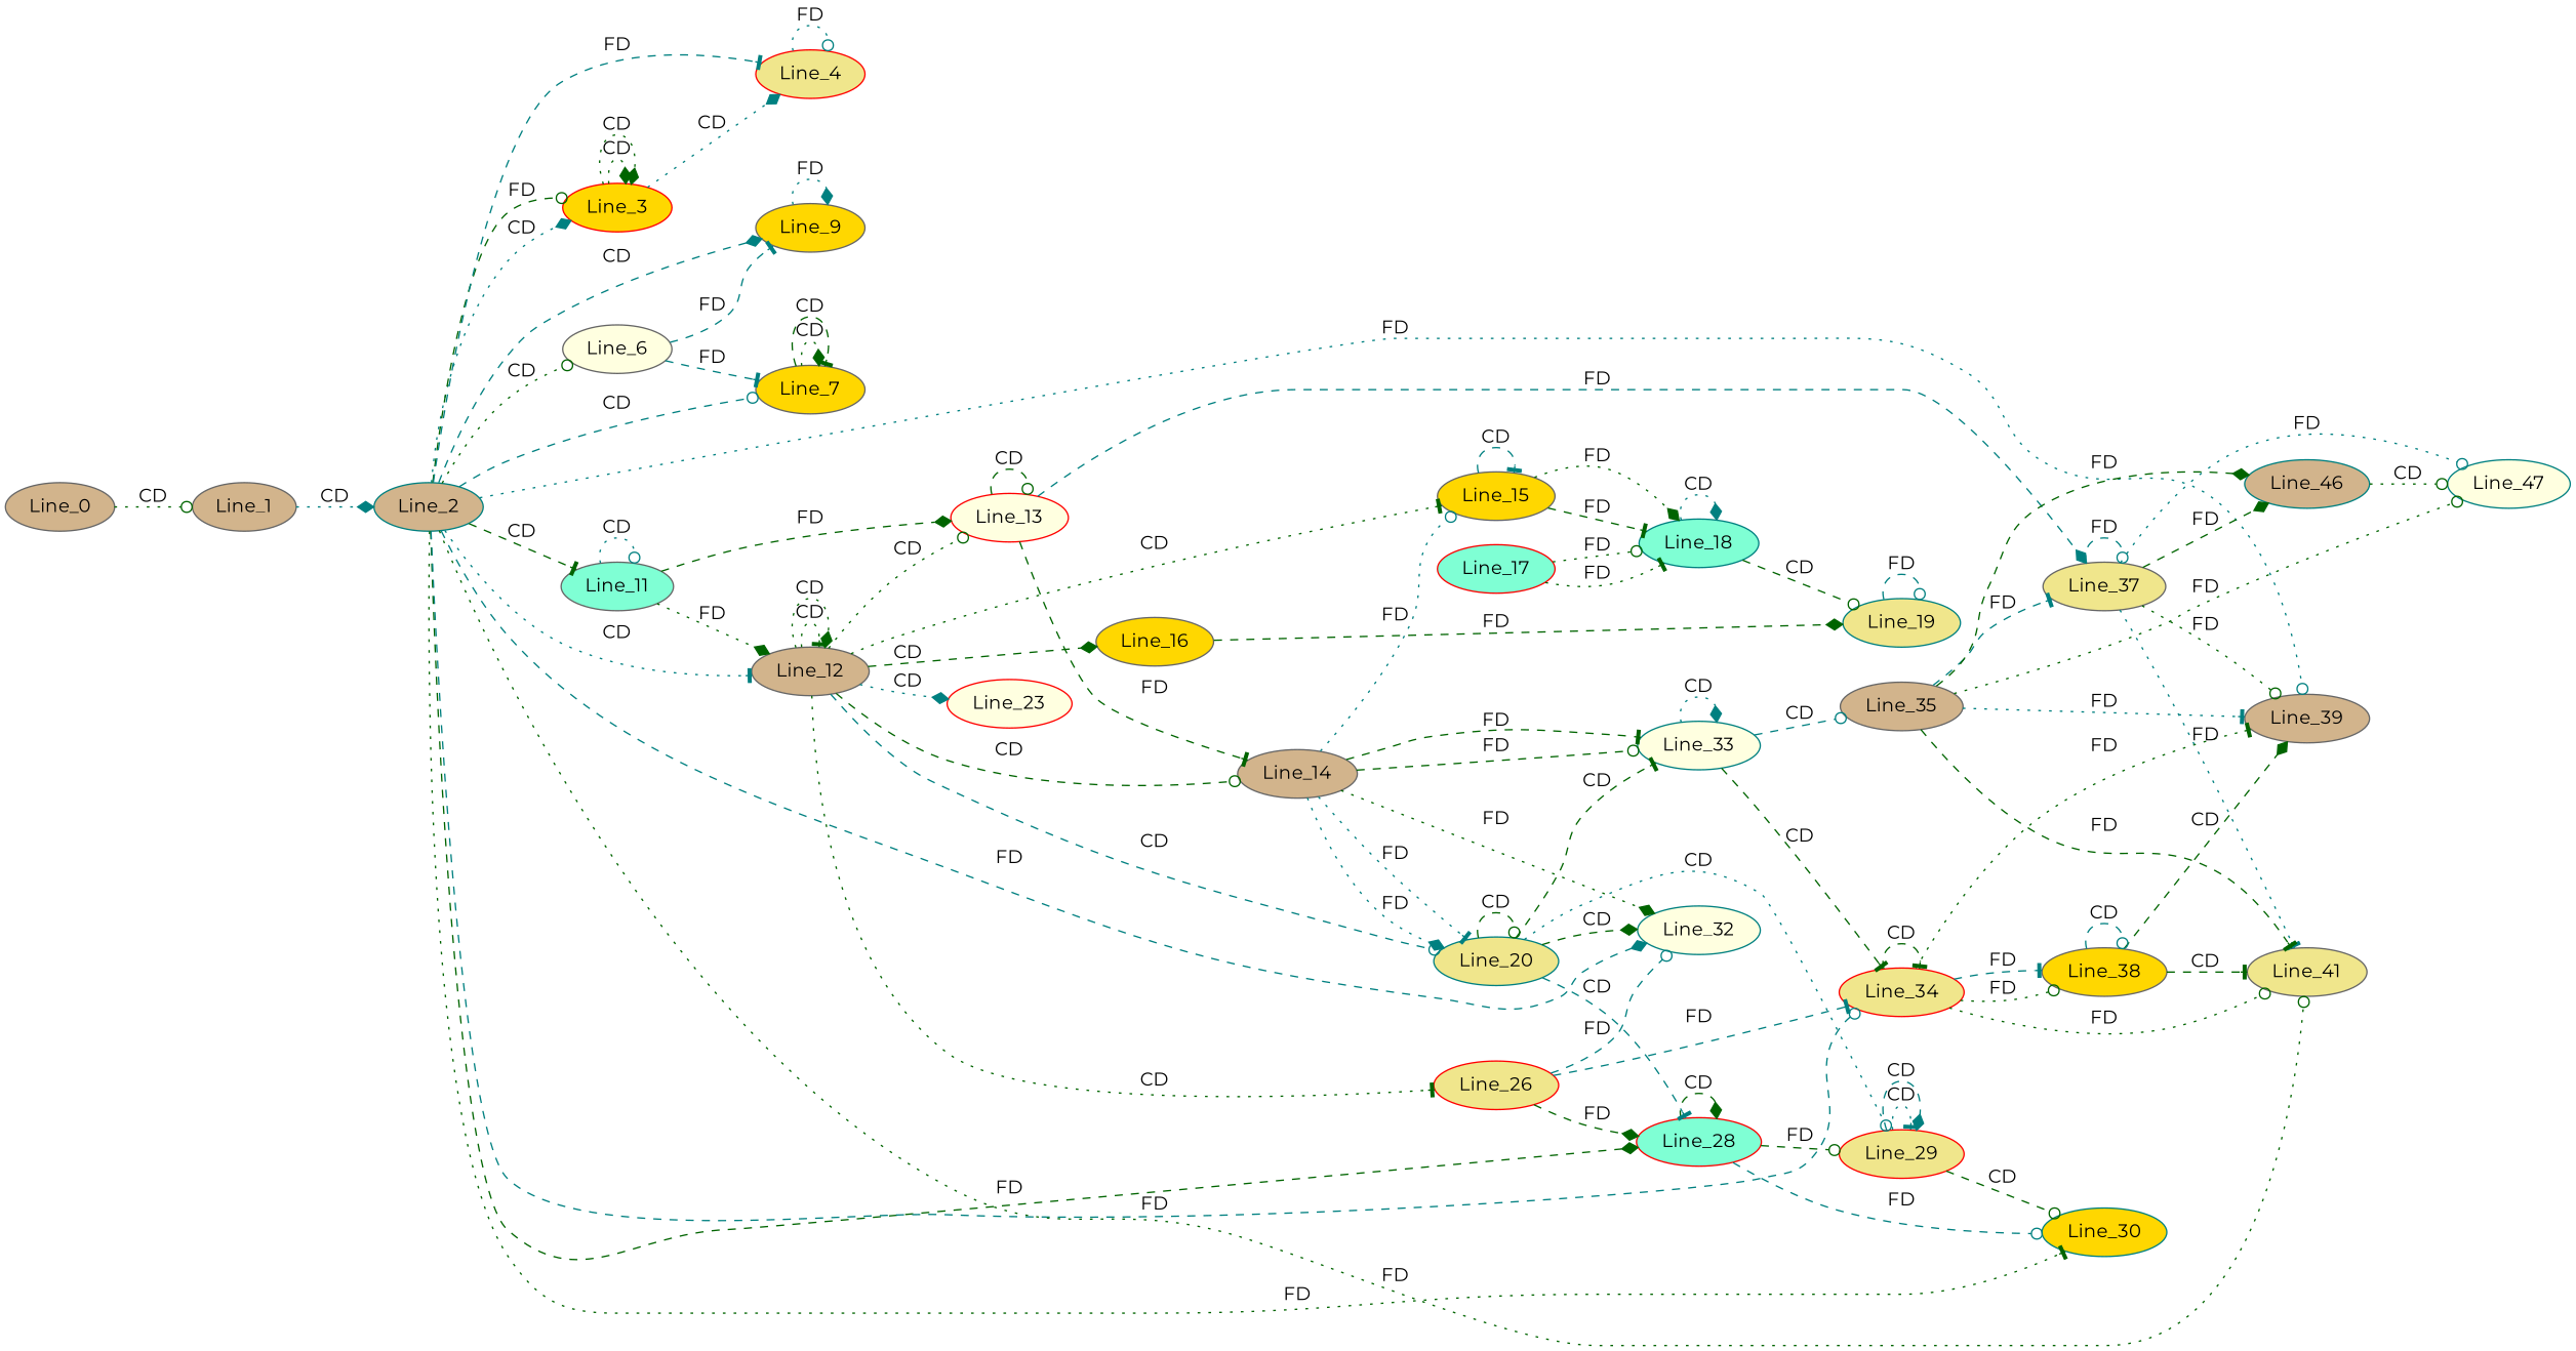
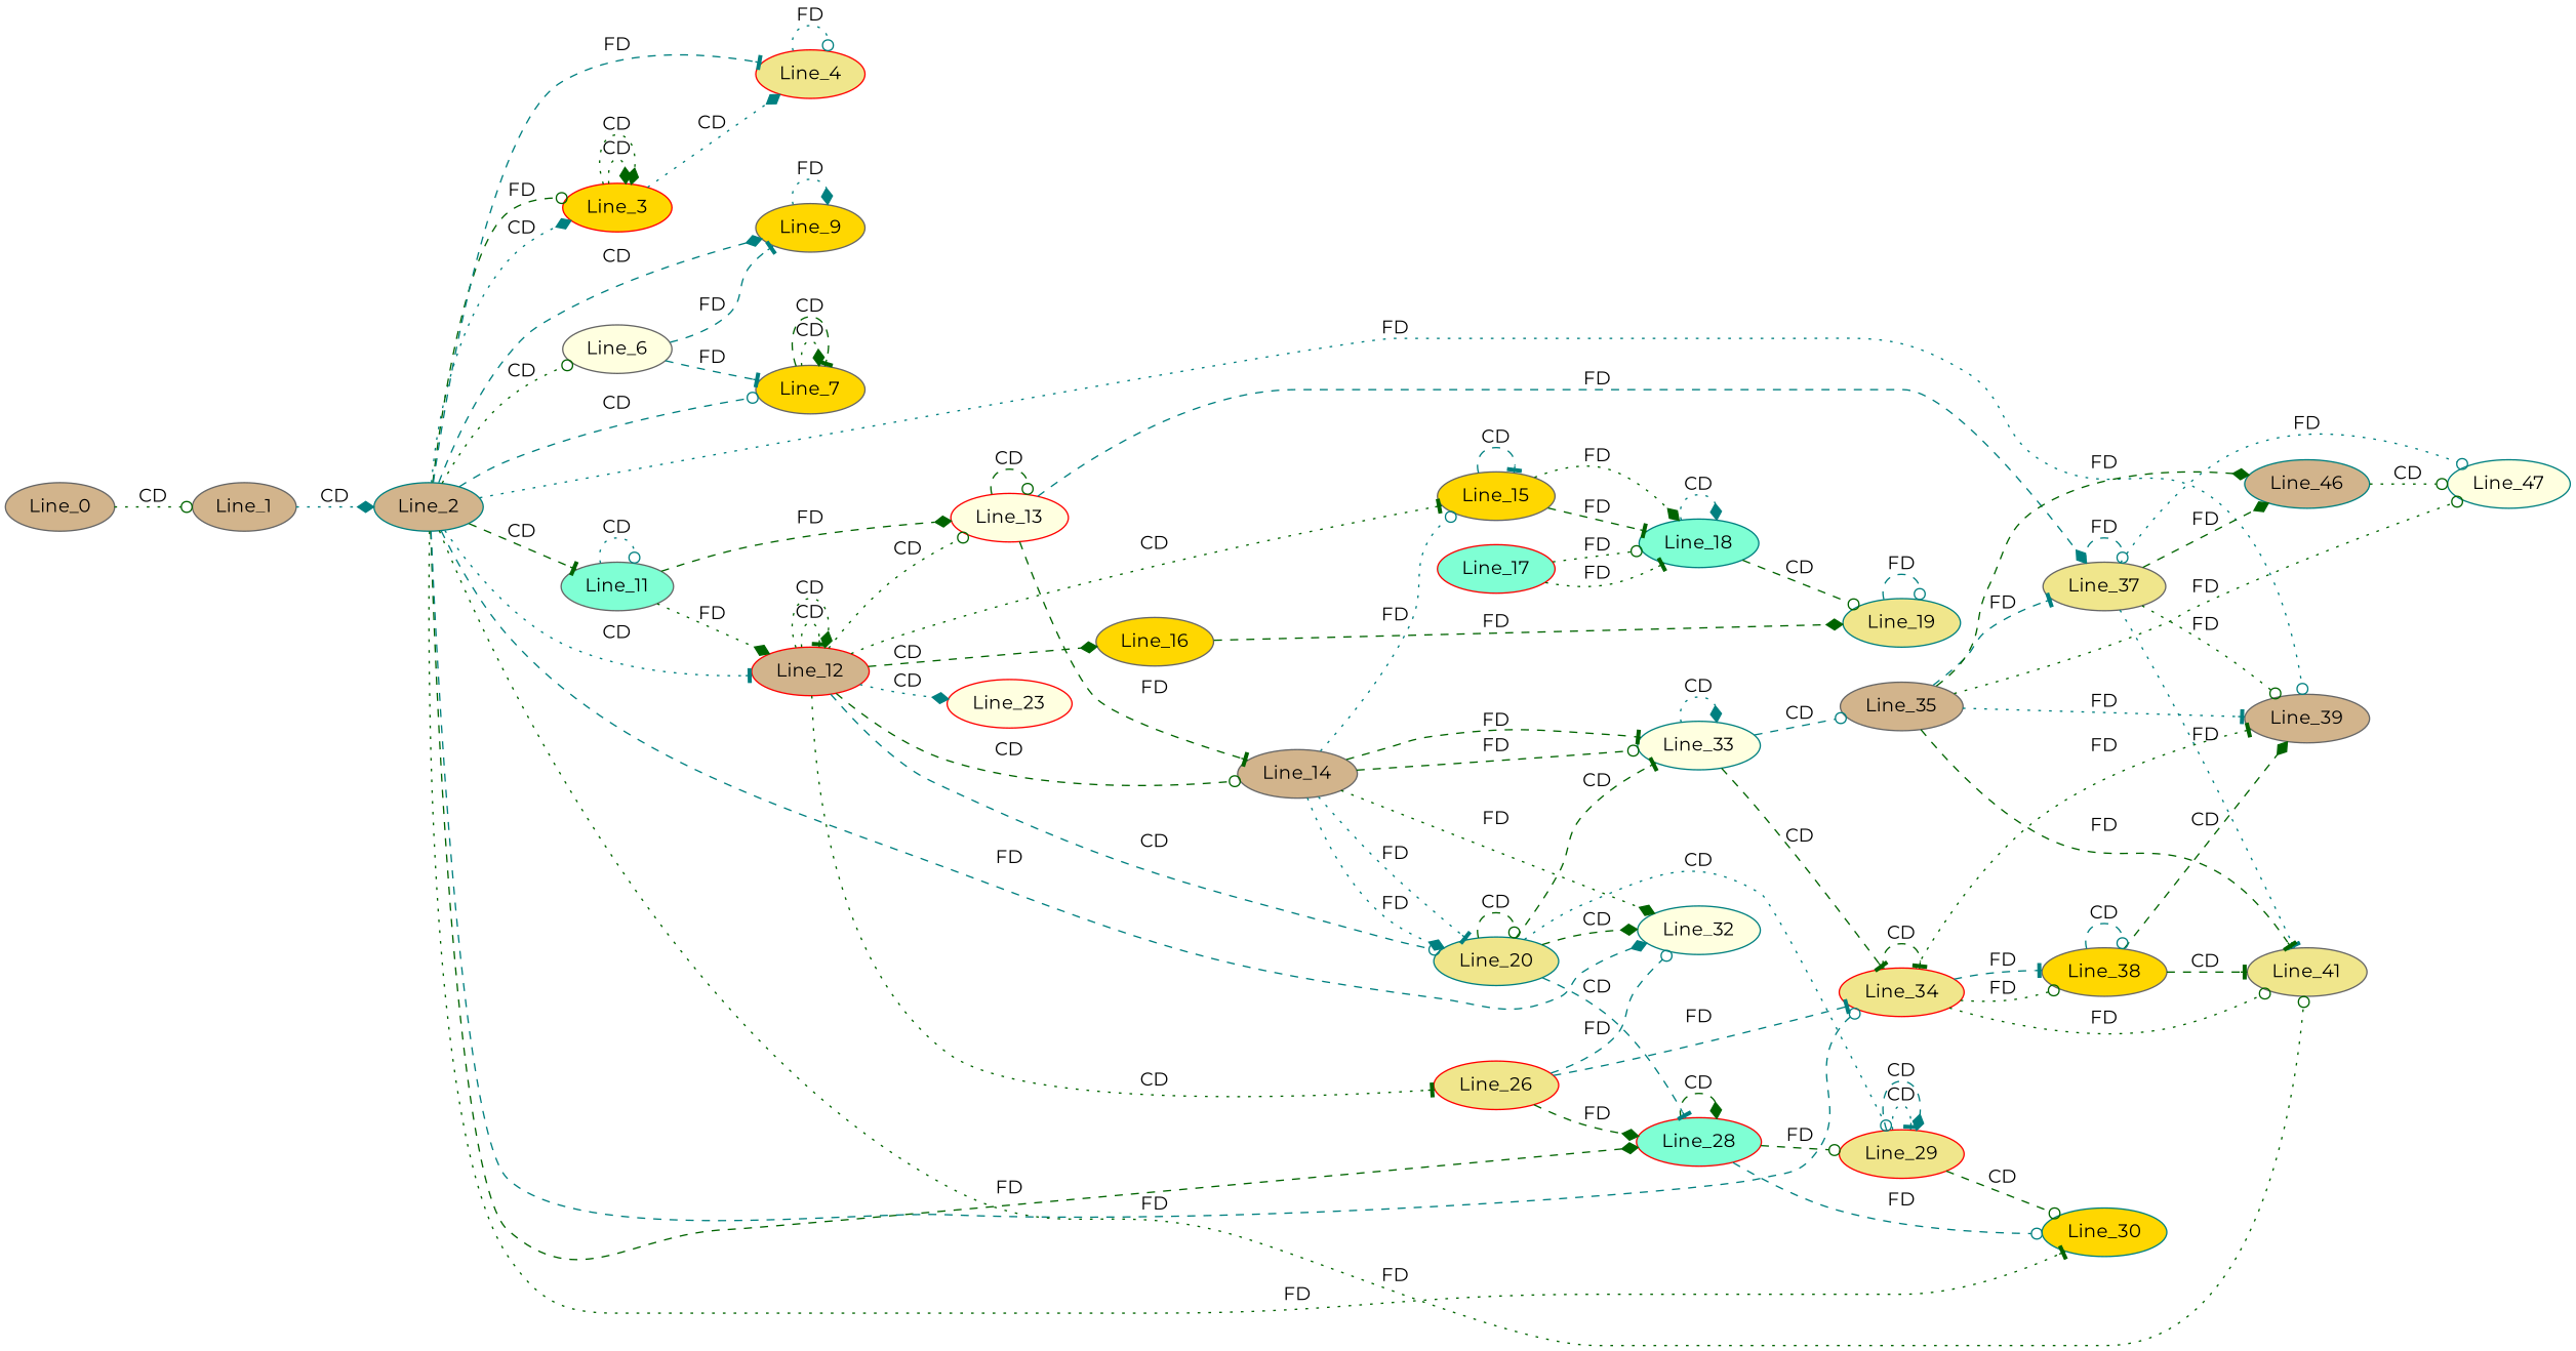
  digraph {
    fontname=Montserrat
    rankdir=LR
    node [color=gray40 fillcolor=tan fontname=Montserrat style=filled]
    edge [arrowhead=odot color=darkgreen fontname=Montserrat style=dashed]
    Line_0
    Line_1
    Line_2 [color=teal]
    Line_3 [color=red fillcolor=gold]
    Line_4 [color=red fillcolor=khaki]
    Line_6 [fillcolor=lightyellow]
    Line_7 [fillcolor=gold]
    Line_9 [fillcolor=gold]
    Line_11 [fillcolor=aquamarine]
-   Line_12
+   Line_12 [color=red]
    Line_28 [color=red fillcolor=aquamarine]
    Line_30 [color=teal fillcolor=gold]
    Line_32 [color=teal fillcolor=lightyellow]
    Line_34 [color=red fillcolor=khaki]
    Line_39
    Line_41 [fillcolor=khaki]
    Line_13 [color=red fillcolor=lightyellow]
    Line_14
    Line_15 [fillcolor=gold]
    Line_16 [fillcolor=gold]
    Line_23 [color=red fillcolor=lightyellow]
    Line_26 [color=red fillcolor=khaki]
    n23 [color=teal fillcolor=khaki label=Line_20]
    Line_29 [color=red fillcolor=khaki]
    Line_38 [fillcolor=gold]
    Line_37 [fillcolor=khaki]
    Line_33 [color=teal fillcolor=lightyellow]
    Line_18 [color=teal fillcolor=aquamarine]
    Line_19 [color=teal fillcolor=khaki]
    Line_46 [color=teal]
    Line_47 [color=teal fillcolor=lightyellow]
    Line_35
    Line_17 [color=red fillcolor=aquamarine]
    Line_0 -> Line_1 [label=CD style=dotted]
    Line_1 -> Line_2 [arrowhead=diamond color=teal label=CD style=dotted]
    Line_2 -> Line_3 [arrowhead=diamond color=teal label=CD style=dotted]
    Line_2 -> Line_3 [label=FD]
    Line_2 -> Line_4 [arrowhead=tee color=teal label=FD]
    Line_2 -> Line_6 [label=CD style=dotted]
    Line_2 -> Line_7 [color=teal label=CD]
    Line_2 -> Line_9 [arrowhead=diamond color=teal label=CD]
    Line_2 -> Line_11 [arrowhead=tee label=CD]
    Line_2 -> Line_12 [arrowhead=tee color=teal label=CD style=dotted]
    Line_2 -> Line_28 [arrowhead=diamond label=FD]
    Line_2 -> Line_30 [arrowhead=tee label=FD style=dotted]
    Line_2 -> Line_32 [arrowhead=diamond color=teal label=FD]
    Line_2 -> Line_34 [color=teal label=FD]
    Line_2 -> Line_39 [color=teal label=FD style=dotted]
    Line_2 -> Line_41 [label=FD style=dotted]
    Line_3 -> Line_3 [arrowhead=diamond label=CD style=dotted]
    Line_3 -> Line_3 [arrowhead=diamond label=CD style=dotted]
    Line_3 -> Line_4 [arrowhead=diamond color=teal label=CD style=dotted]
    Line_4 -> Line_4 [color=teal label=FD style=dotted]
    Line_6 -> Line_7 [arrowhead=tee color=teal label=FD]
    Line_6 -> Line_9 [arrowhead=tee color=teal label=FD]
    Line_7 -> Line_7 [arrowhead=diamond label=CD style=dotted]
    Line_7 -> Line_7 [arrowhead=tee label=CD]
    Line_9 -> Line_9 [arrowhead=diamond color=teal label=FD style=dotted]
    Line_11 -> Line_11 [color=teal label=CD style=dotted]
    Line_11 -> Line_12 [arrowhead=diamond label=FD style=dotted]
    Line_11 -> Line_13 [arrowhead=diamond label=FD]
    Line_12 -> Line_12 [arrowhead=tee label=CD style=dotted]
    Line_12 -> Line_12 [arrowhead=diamond label=CD style=dotted]
    Line_12 -> Line_13 [label=CD style=dotted]
    Line_12 -> Line_14 [label=CD]
    Line_12 -> Line_15 [arrowhead=tee label=CD style=dotted]
    Line_12 -> Line_16 [arrowhead=diamond label=CD]
    Line_12 -> Line_23 [arrowhead=diamond color=teal label=CD style=dotted]
    Line_12 -> Line_26 [arrowhead=tee label=CD style=dotted]
    Line_12 -> n23 [color=teal label=CD]
    Line_28 -> Line_28 [arrowhead=diamond label=CD]
    Line_28 -> Line_30 [color=teal label=FD]
    Line_28 -> Line_29 [label=FD]
    Line_34 -> Line_34 [arrowhead=tee label=CD]
    Line_34 -> Line_39 [arrowhead=tee label=FD style=dotted]
    Line_34 -> Line_41 [label=FD style=dotted]
    Line_34 -> Line_38 [arrowhead=tee color=teal label=FD]
    Line_34 -> Line_38 [label=FD style=dotted]
    Line_13 -> Line_13 [label=CD]
    Line_13 -> Line_14 [arrowhead=tee label=FD]
    Line_13 -> Line_37 [arrowhead=diamond color=teal label=FD]
    Line_14 -> Line_32 [arrowhead=diamond label=FD style=dotted]
    Line_14 -> Line_15 [color=teal label=FD style=dotted]
    Line_14 -> n23 [arrowhead=tee color=teal label=FD style=dotted]
    Line_14 -> n23 [arrowhead=diamond color=teal label=FD style=dotted]
    Line_14 -> Line_33 [label=FD]
    Line_14 -> Line_33 [arrowhead=tee label=FD]
    Line_15 -> Line_15 [arrowhead=tee color=teal label=CD]
    Line_15 -> Line_18 [arrowhead=diamond label=FD style=dotted]
    Line_15 -> Line_18 [arrowhead=tee label=FD]
    Line_16 -> Line_19 [arrowhead=diamond label=FD]
    Line_26 -> Line_28 [arrowhead=diamond label=FD]
    Line_26 -> Line_32 [color=teal label=FD]
    Line_26 -> Line_34 [arrowhead=tee color=teal label=FD]
    n23 -> Line_28 [arrowhead=tee color=teal label=CD]
    n23 -> Line_32 [arrowhead=diamond label=CD]
    n23 -> n23 [label=CD]
    n23 -> Line_29 [color=teal label=CD style=dotted]
    n23 -> Line_33 [arrowhead=tee label=CD]
    Line_29 -> Line_30 [label=CD]
    Line_29 -> Line_29 [arrowhead=tee color=teal label=CD style=dotted]
    Line_29 -> Line_29 [arrowhead=diamond color=teal label=CD]
    Line_38 -> Line_39 [arrowhead=diamond label=CD]
    Line_38 -> Line_41 [arrowhead=tee label=CD]
    Line_38 -> Line_38 [color=teal label=CD]
    Line_37 -> Line_39 [label=FD style=dotted]
    Line_37 -> Line_41 [arrowhead=tee color=teal label=FD style=dotted]
    Line_37 -> Line_37 [color=teal label=FD]
    Line_37 -> Line_46 [arrowhead=diamond label=FD]
    Line_37 -> Line_47 [color=teal label=FD style=dotted]
    Line_33 -> Line_34 [arrowhead=tee label=CD]
    Line_33 -> Line_33 [arrowhead=diamond color=teal label=CD style=dotted]
    Line_33 -> Line_35 [color=teal label=CD]
    Line_18 -> Line_18 [arrowhead=diamond color=teal label=CD style=dotted]
    Line_18 -> Line_19 [label=CD]
    Line_19 -> Line_19 [color=teal label=FD]
    Line_46 -> Line_47 [label=CD style=dotted]
    Line_35 -> Line_39 [arrowhead=tee color=teal label=FD style=dotted]
    Line_35 -> Line_41 [arrowhead=tee label=FD]
    Line_35 -> Line_37 [arrowhead=tee color=teal label=FD]
    Line_35 -> Line_46 [arrowhead=diamond label=FD]
    Line_35 -> Line_47 [label=FD style=dotted]
    Line_17 -> Line_18 [label=FD style=dotted]
    Line_17 -> Line_18 [arrowhead=tee label=FD style=dotted]
  }
